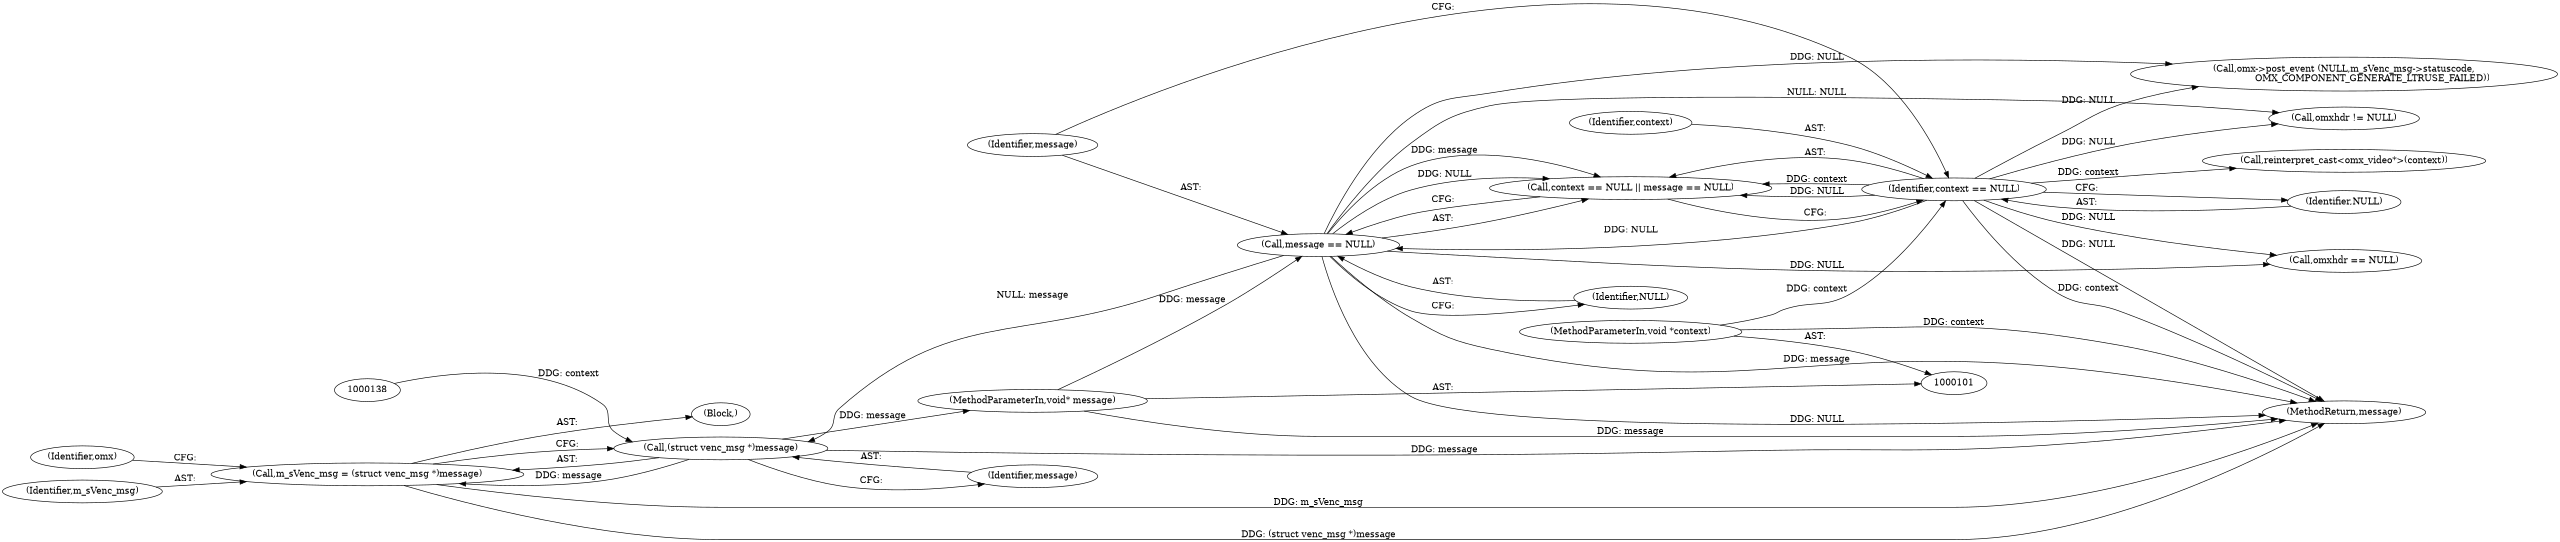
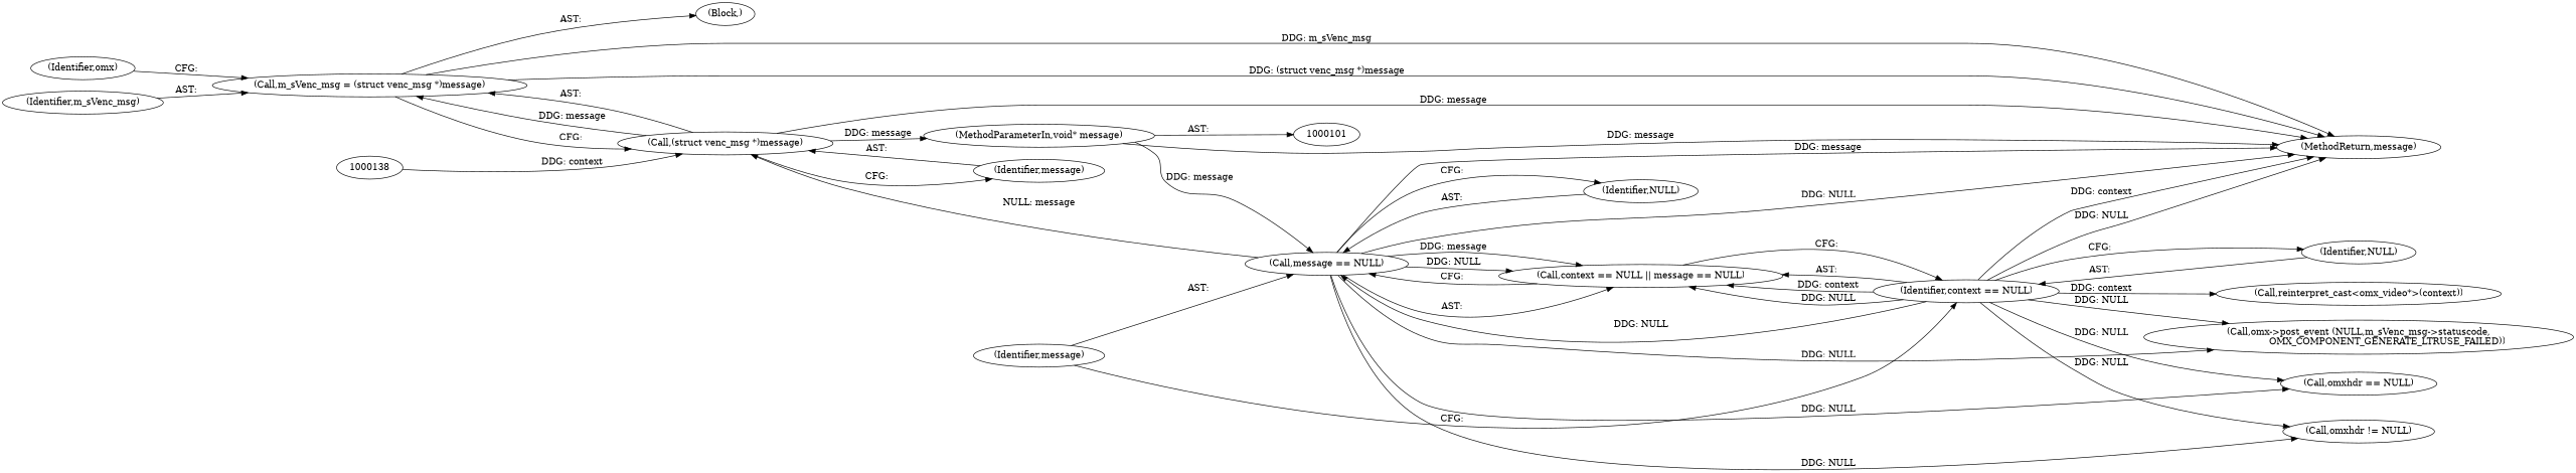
  digraph {
    rankdir=LR
    n1 [label="(Call,m_sVenc_msg = (struct venc_msg *)message)"]
    n2 [label="(Call,(struct venc_msg *)message)"]
    n3 [label="(MethodReturn,message)"]
    n4 [label="(Block,)"]
    n5 [label="(Identifier,message)"]
    n6 [label="(MethodParameterIn,void* message)"]
    n7 [label="(Call,message == NULL)"]
    n8 [label="(Identifier,NULL)"]
    n9 [label="(Call,context == NULL || message == NULL)"]
    n10 [label="(Call,omx->post_event (NULL,m_sVenc_msg->statuscode,\n                    OMX_COMPONENT_GENERATE_LTRUSE_FAILED))"]
    n11 [label="(Call,omxhdr != NULL)"]
    n12 [label="(Call,omxhdr == NULL)"]
    n13 [label="(Identifier,context == NULL)"]
    1000101
    n15 [label="(Call,reinterpret_cast<omx_video*>(context))"]
    n16 [label="(Identifier,NULL)"]
-   n17 [label="(MethodParameterIn,void *context)"]
    n18 [label="(Identifier,omx)"]
    n19 [label="(Identifier,m_sVenc_msg)"]
-   n20 [label="(Identifier,context)"]
    n21 [label="(Identifier,message)"]
    1000138
    n1 -> n2 [label="CFG: "]
    n1 -> n3 [label="DDG: m_sVenc_msg"]
    n1 -> n3 [label="DDG: (struct venc_msg *)message"]
    n1 -> n4 [label="AST: "]
    n2 -> n1 [label="AST: "]
    n2 -> n1 [label="DDG: message"]
    n2 -> n3 [label="DDG: message"]
    n2 -> n5 [label="CFG: "]
    n2 -> n6 [label="DDG: message"]
    n5 -> n2 [label="AST: "]
    n6 -> n3 [label="DDG: message"]
    n6 -> n7 [label="DDG: message"]
    n6 -> 1000101 [label="AST: "]
    n7 -> n2 [label="NULL: message"]
    n7 -> n3 [label="DDG: message"]
    n7 -> n3 [label="DDG: NULL"]
    n7 -> n8 [label="CFG: "]
    n7 -> n9 [label="AST: "]
    n7 -> n9 [label="DDG: message"]
    n7 -> n9 [label="DDG: NULL"]
    n7 -> n10 [label="DDG: NULL"]
-   n7 -> n11 [label="NULL: NULL"]
+   n7 -> n11 [label="DDG: NULL"]
    n7 -> n12 [label="DDG: NULL"]
    n8 -> n7 [label="AST: "]
    n9 -> n7 [label="CFG: "]
    n9 -> n13 [label="CFG: "]
    n13 -> n3 [label="DDG: NULL"]
    n13 -> n3 [label="DDG: context"]
    n13 -> n7 [label="DDG: NULL"]
    n13 -> n9 [label="AST: "]
    n13 -> n9 [label="DDG: context"]
    n13 -> n9 [label="DDG: NULL"]
    n13 -> n10 [label="DDG: NULL"]
    n13 -> n11 [label="DDG: NULL"]
    n13 -> n12 [label="DDG: NULL"]
    n13 -> n15 [label="DDG: context"]
    n13 -> n16 [label="CFG: "]
    n16 -> n13 [label="AST: "]
-   n17 -> n3 [label="DDG: context"]
-   n17 -> n13 [label="DDG: context"]
-   n17 -> 1000101 [label="AST: "]
    n18 -> n1 [label="CFG: "]
    n19 -> n1 [label="AST: "]
-   n20 -> n13 [label="AST: "]
    n21 -> n7 [label="AST: "]
    n21 -> n13 [label="CFG: "]
    1000138 -> n2 [label="DDG: context"]
  }
